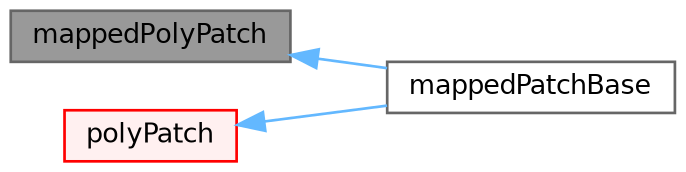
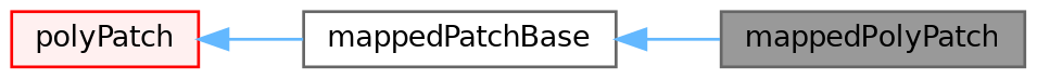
  digraph {
    rankdir=LR
    node [color=gray40 fontname=Helvetica fontsize=10 shape=box style=filled]
    edge [color=steelblue1 dir=back fontname=Helvetica fontsize=10 labelfontname=Helvetica labelfontsize=10 style=solid]
    n1 [fillcolor=grey60 fontcolor=black height=0.2 label=mappedPolyPatch width=0.4]
    n2 [color=red fillcolor="#FFF0F0" height=0.2 label=polyPatch width=0.4]
    n3 [fillcolor=white height=0.2 label=mappedPatchBase width=0.4]
    n2 -> n3
-   n1 -> n3
+   n3 -> n1
  }
